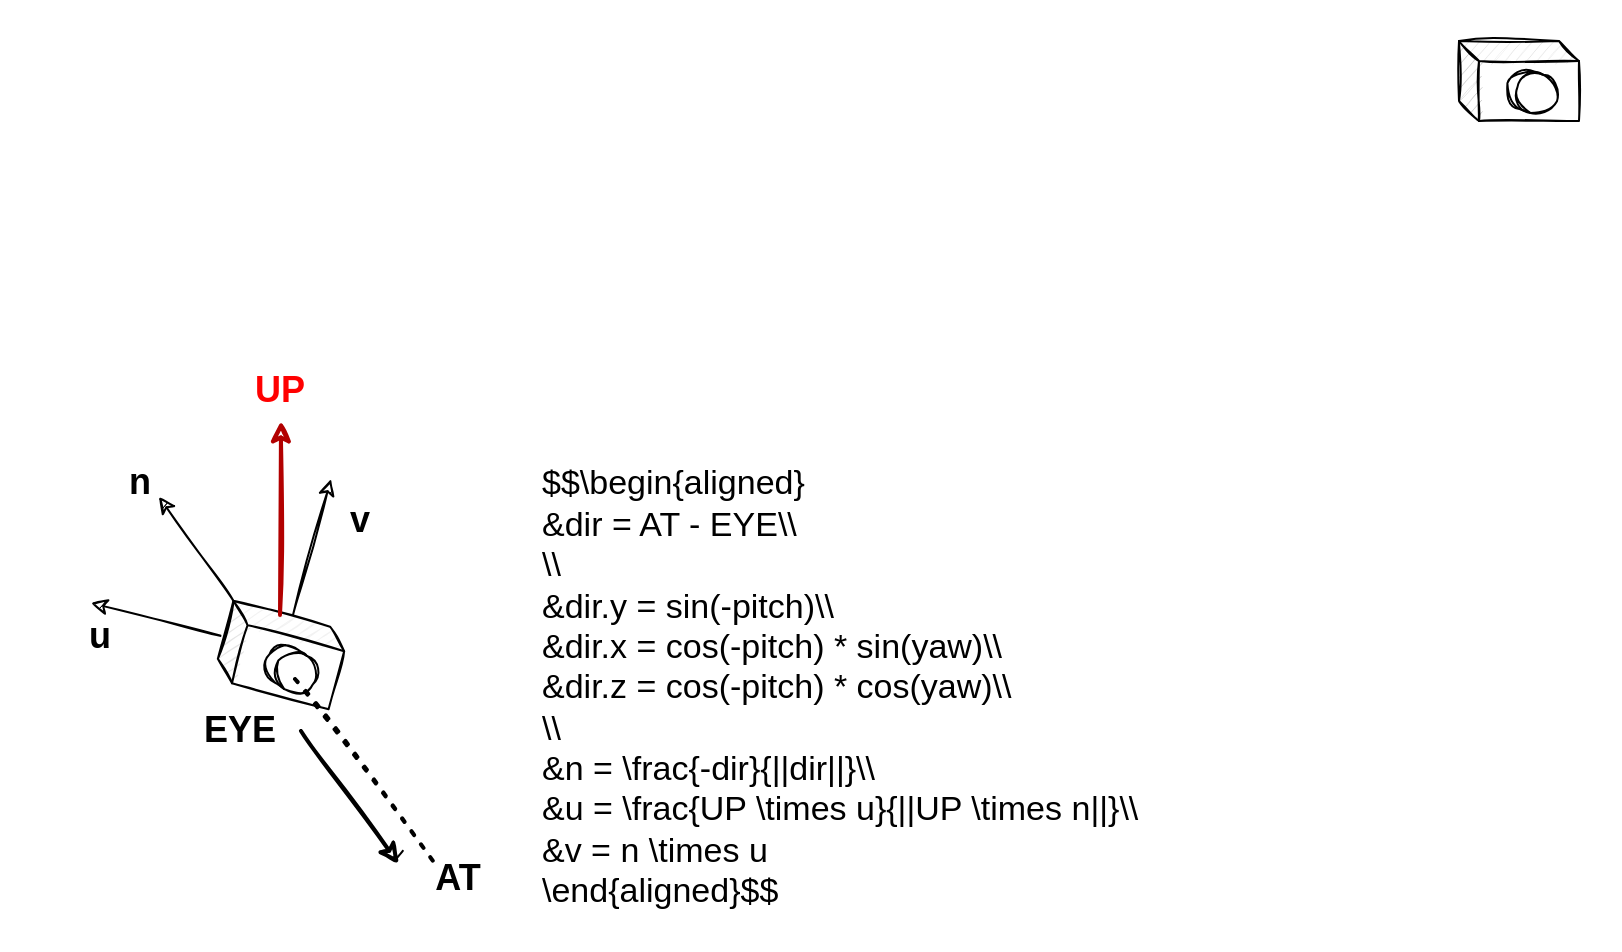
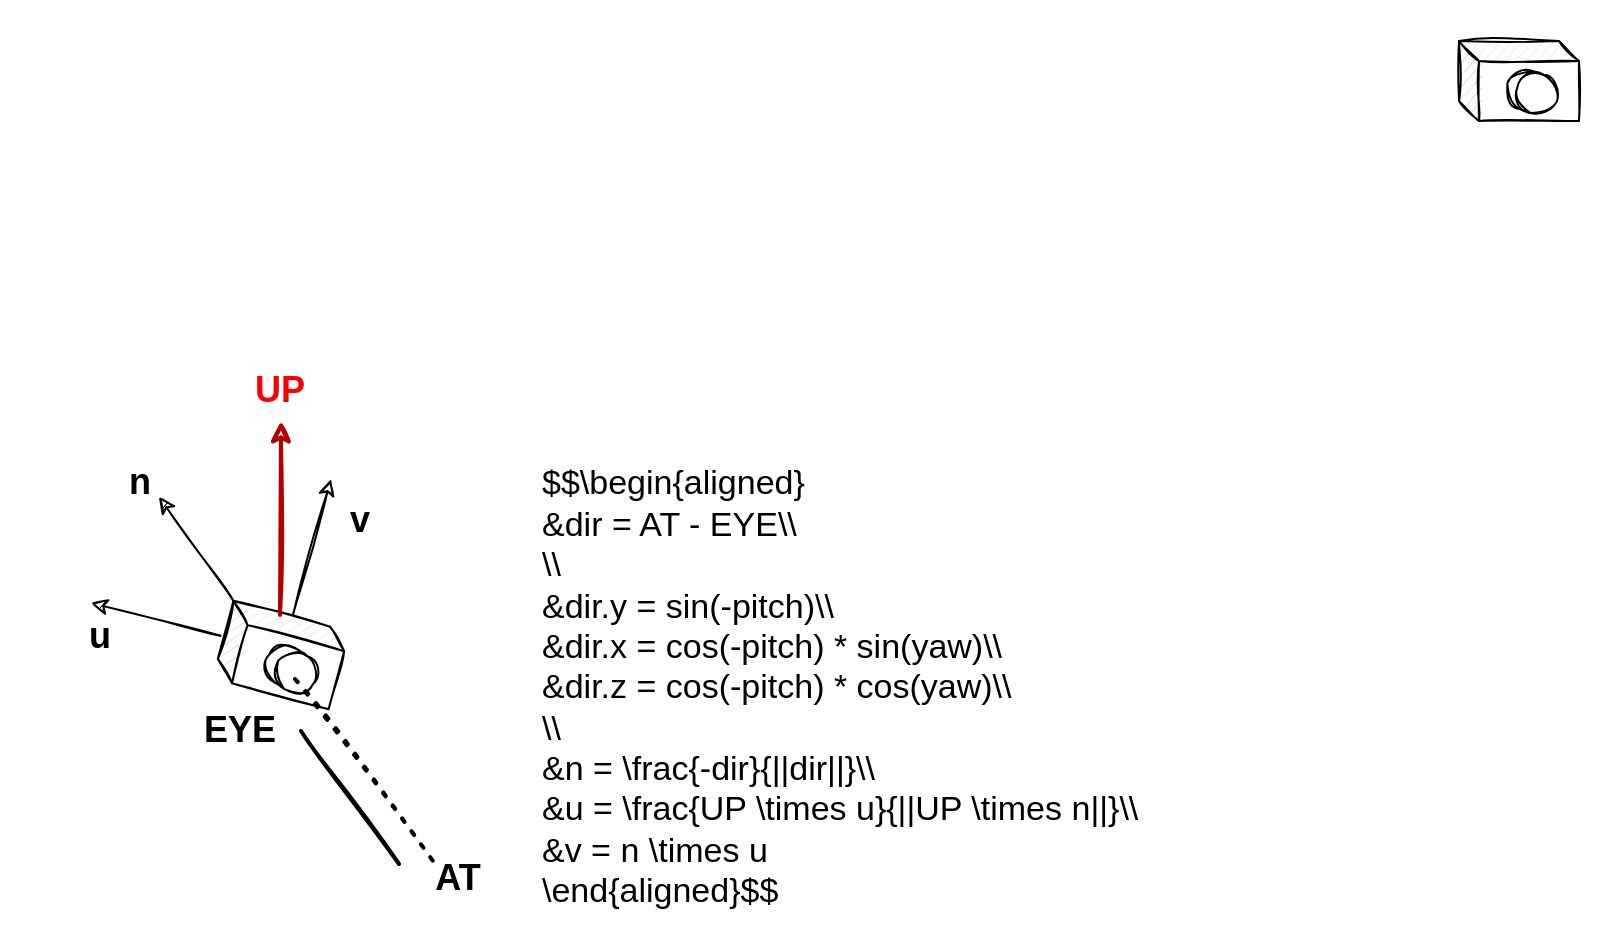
  <mxCell id="0" />
  <mxCell id="1" parent="0" />
  <mxCell id="2" value="" style="shape=cube;whiteSpace=wrap;html=1;boundedLbl=1;backgroundOutline=1;darkOpacity=0.05;darkOpacity2=0.1;size=10;rounded=0;sketch=1;" vertex="1" parent="1"><mxGeometry x="729" y="20" width="60" height="40" as="geometry" /></mxCell>
  <mxCell id="3" value="" style="shape=cylinder3;whiteSpace=wrap;html=1;boundedLbl=1;backgroundOutline=1;size=10.495;rotation=110;rounded=0;sketch=1;" vertex="1" parent="1"><mxGeometry x="755.54" y="32.42" width="20.1" height="26.37" as="geometry" /></mxCell>
  <mxCell id="4" value="&lt;span style=&quot;font-size: 17px&quot;&gt;$$\begin{aligned}&lt;br&gt;&amp;amp;dir = AT - EYE\\&lt;br&gt;\\&lt;br style=&quot;font-size: 17px&quot;&gt;&amp;amp;dir.y = sin(-pitch)\\&lt;br style=&quot;font-size: 17px&quot;&gt;&amp;amp;dir.x = cos(-pitch) * sin(yaw)\\&lt;br style=&quot;font-size: 17px&quot;&gt;&amp;amp;dir.z = cos(-pitch) * cos(yaw)\\&lt;br style=&quot;font-size: 17px&quot;&gt;\\&lt;br style=&quot;font-size: 17px&quot;&gt;&amp;amp;n = \frac{-dir}{||dir||}\\&lt;br style=&quot;font-size: 17px&quot;&gt;&amp;amp;u = \frac{UP \times u}{||UP \times n||}\\&lt;br style=&quot;font-size: 17px&quot;&gt;&amp;amp;v = n \times u&lt;br&gt;\end{aligned}$$&lt;br&gt;&lt;/span&gt;" style="text;html=1;strokeColor=none;fillColor=none;align=left;verticalAlign=middle;whiteSpace=wrap;rounded=0;fontSize=17;labelPosition=center;verticalLabelPosition=middle;textDirection=ltr;sketch=1;horizontal=1;fontStyle=0;spacing=2;" vertex="1" parent="1"><mxGeometry x="269" y="234" width="330" height="220" as="geometry" /></mxCell>
  <mxCell id="5" value="" style="endArrow=classic;html=1;rounded=0;sketch=1;" edge="1" parent="1"><mxGeometry width="50" height="50" relative="1" as="geometry"><mxPoint x="112" y="318" as="sourcePoint" /><mxPoint x="45" y="301" as="targetPoint" /></mxGeometry></mxCell>
  <mxCell id="6" value="" style="group;rounded=0;sketch=1;rotation=15;" vertex="1" connectable="0" parent="1"><mxGeometry x="110" y="307" width="60" height="40" as="geometry" /></mxCell>
  <mxCell id="7" value="" style="shape=cube;whiteSpace=wrap;html=1;boundedLbl=1;backgroundOutline=1;darkOpacity=0.05;darkOpacity2=0.1;size=10;rounded=0;sketch=1;rotation=15;" vertex="1" parent="6"><mxGeometry width="60" height="40" as="geometry" /></mxCell>
  <mxCell id="8" value="" style="shape=cylinder3;whiteSpace=wrap;html=1;boundedLbl=1;backgroundOutline=1;size=10.495;rotation=125;rounded=0;sketch=1;" vertex="1" parent="6"><mxGeometry x="25" y="14" width="20.1" height="26.37" as="geometry" /></mxCell>
  <mxCell id="9" value="" style="endArrow=none;dashed=1;html=1;dashPattern=1 3;strokeWidth=2;rounded=0;sketch=1;" edge="1" parent="1"><mxGeometry width="50" height="50" relative="1" as="geometry"><mxPoint x="147" y="339" as="sourcePoint" /><mxPoint x="216" y="430" as="targetPoint" /></mxGeometry></mxCell>
  <mxCell id="10" value="&lt;b&gt;&lt;font style=&quot;font-size: 18px&quot;&gt;AT&lt;/font&gt;&lt;/b&gt;" style="text;html=1;strokeColor=none;fillColor=none;align=center;verticalAlign=middle;whiteSpace=wrap;rounded=0;sketch=1;rotation=0;" vertex="1" parent="1"><mxGeometry x="199" y="424" width="60" height="30" as="geometry" /></mxCell>
  <mxCell id="11" value="&lt;b&gt;&lt;font style=&quot;font-size: 18px&quot;&gt;EYE&lt;/font&gt;&lt;/b&gt;" style="text;html=1;strokeColor=none;fillColor=none;align=center;verticalAlign=middle;whiteSpace=wrap;rounded=0;sketch=1;rotation=0;" vertex="1" parent="1"><mxGeometry x="90" y="350" width="60" height="30" as="geometry" /></mxCell>
  <mxCell id="12" value="" style="endArrow=classic;html=1;rounded=0;sketch=1;" edge="1" parent="1"><mxGeometry width="50" height="50" relative="1" as="geometry"><mxPoint x="146" y="307" as="sourcePoint" /><mxPoint x="165" y="239" as="targetPoint" /></mxGeometry></mxCell>
  <mxCell id="13" value="" style="endArrow=classic;html=1;rounded=0;fontSize=18;exitX=0;exitY=0;exitDx=0;exitDy=0;exitPerimeter=0;sketch=1;" edge="1" parent="1" source="7"><mxGeometry width="50" height="50" relative="1" as="geometry"><mxPoint x="236" y="394" as="sourcePoint" /><mxPoint x="79" y="248" as="targetPoint" /></mxGeometry></mxCell>
  <mxCell id="14" value="&lt;span style=&quot;font-size: 18px&quot;&gt;&lt;b&gt;v&lt;/b&gt;&lt;/span&gt;" style="text;html=1;strokeColor=none;fillColor=none;align=center;verticalAlign=middle;whiteSpace=wrap;rounded=0;sketch=1;rotation=0;" vertex="1" parent="1"><mxGeometry x="150" y="245" width="60" height="30" as="geometry" /></mxCell>
  <mxCell id="15" value="&lt;span style=&quot;font-size: 18px&quot;&gt;&lt;b&gt;n&lt;/b&gt;&lt;/span&gt;" style="text;html=1;strokeColor=none;fillColor=none;align=center;verticalAlign=middle;whiteSpace=wrap;rounded=0;sketch=1;rotation=0;" vertex="1" parent="1"><mxGeometry x="40" y="226" width="60" height="30" as="geometry" /></mxCell>
  <mxCell id="16" value="&lt;span style=&quot;font-size: 18px&quot;&gt;&lt;b&gt;u&lt;/b&gt;&lt;/span&gt;" style="text;html=1;strokeColor=none;fillColor=none;align=center;verticalAlign=middle;whiteSpace=wrap;rounded=0;sketch=1;rotation=0;" vertex="1" parent="1"><mxGeometry x="20" y="303" width="60" height="30" as="geometry" /></mxCell>
  <mxCell id="17" value="" style="endArrow=classic;html=1;sketch=1;fontColor=#FF0000;labelBackgroundColor=#FF0000;fillColor=#e51400;strokeColor=#B20000;strokeWidth=2;" edge="1" parent="1"><mxGeometry width="50" height="50" relative="1" as="geometry"><mxPoint x="139.5" y="307" as="sourcePoint" /><mxPoint x="140" y="210" as="targetPoint" /></mxGeometry></mxCell>
  <mxCell id="18" value="&lt;span style=&quot;font-size: 18px&quot;&gt;&lt;b&gt;&lt;font color=&quot;#ff0000&quot;&gt;UP&lt;/font&gt;&lt;/b&gt;&lt;/span&gt;" style="text;html=1;strokeColor=none;fillColor=none;align=center;verticalAlign=middle;whiteSpace=wrap;rounded=0;sketch=1;rotation=0;" vertex="1" parent="1"><mxGeometry x="110" y="180" width="60" height="30" as="geometry" /></mxCell>
- <mxCell id="19" value="" style="endArrow=classic;html=1;labelBackgroundColor=#FF0000;sketch=1;fontSize=17;fontColor=#000000;strokeWidth=2;exitX=1;exitY=0.5;exitDx=0;exitDy=0;entryX=0;entryY=0.25;entryDx=0;entryDy=0;" edge="1" parent="1" source="11" target="10"><mxGeometry width="50" height="50" relative="1" as="geometry"><mxPoint x="309" y="280" as="sourcePoint" /><mxPoint x="359" y="230" as="targetPoint" /></mxGeometry></mxCell>
+ <mxCell id="19" value="" style="endArrow=none;html=1;labelBackgroundColor=#FF0000;sketch=1;fontSize=17;fontColor=#000000;strokeWidth=2;exitX=1;exitY=0.5;exitDx=0;exitDy=0;entryX=0;entryY=0.25;entryDx=0;entryDy=0;" edge="1" parent="1" source="11" target="10"><mxGeometry width="50" height="50" relative="1" as="geometry"><mxPoint x="309" y="280" as="sourcePoint" /><mxPoint x="359" y="230" as="targetPoint" /></mxGeometry></mxCell>
